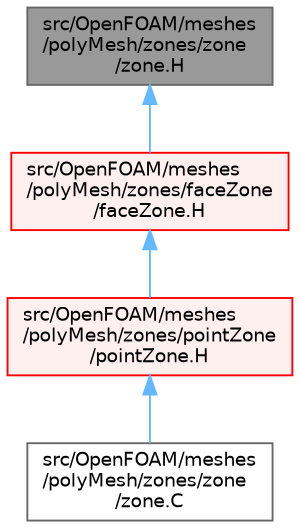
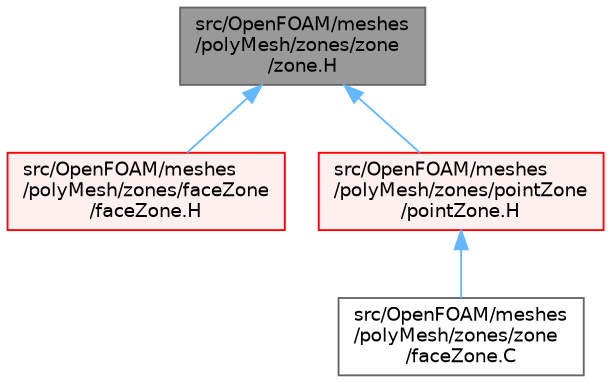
  digraph {
    node [color=red fillcolor="#FFF0F0" fontname=Helvetica fontsize=10 shape=box style=filled]
    edge [color=steelblue1 dir=back fontname=Helvetica fontsize=10 labelfontname=Helvetica labelfontsize=10 style=solid]
    n1 [color=gray40 fillcolor=grey60 fontcolor=black height=0.2 label="src/OpenFOAM/meshes\l/polyMesh/zones/zone\l/zone.H" width=0.4]
    n2 [height=0.2 label="src/OpenFOAM/meshes\l/polyMesh/zones/faceZone\l/faceZone.H" width=0.4]
    n3 [height=0.2 label="src/OpenFOAM/meshes\l/polyMesh/zones/pointZone\l/pointZone.H" width=0.4]
-   n4 [color=grey40 fillcolor=white height=0.2 label="src/OpenFOAM/meshes\l/polyMesh/zones/zone\l/zone.C" width=0.4]
+   n4 [color=grey40 fillcolor=white height=0.2 label="src/OpenFOAM/meshes\l/polyMesh/zones/zone\l/faceZone.C" width=0.4]
    n1 -> n2
-   n2 -> n3
+   n1 -> n3
    n3 -> n4
  }
